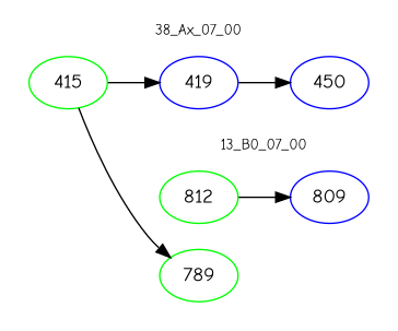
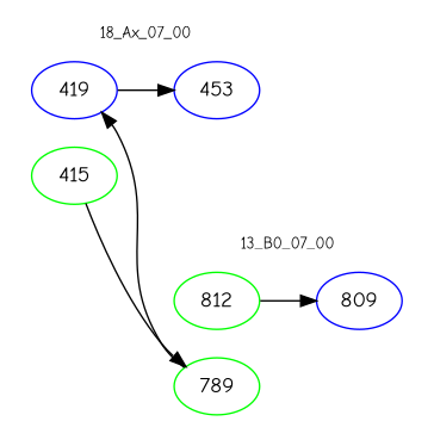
  digraph {
    fontname="Comic Neue"
    rankdir=LR
    node [color=green fontname="Comic Neue"]
    edge [color=black fontname="Comic Neue"]
    n1 [label=415]
    n2 [color=blue label=419]
-   n3 [color=blue label=450]
+   n3 [color=blue label=453]
    n4 [label=812]
    n5 [color=blue label=809]
    n6 [label=789]
    subgraph cluster_1 {
      color=white
      fontsize=10
-     label="38_Ax_07_00"
+     label="18_Ax_07_00"
      n1
      n2
      n3
    }
    subgraph cluster_2 {
      color=white
      fontsize=10
      label="13_B0_07_00"
      n4
      n5
      n6
    }
-   n1 -> n2
+   n6 -> n2
    n1 -> n6
    n2 -> n3
    n4 -> n5
  }
